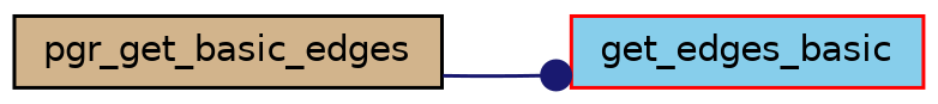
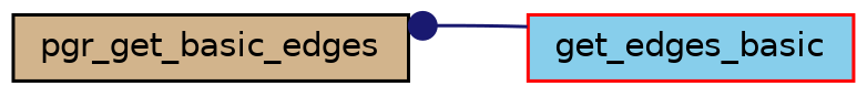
  digraph {
    rankdir=LR
    node [fontname=Helvetica fontsize=10 shape=record style=filled]
    n1 [color=black fillcolor=tan fontcolor=black height=0.2 label=pgr_get_basic_edges width=0.4]
    n2 [color=red fillcolor=skyblue height=0.2 label=get_edges_basic width=0.4]
-   n1 -> n2 [color=midnightblue fontname=Helvetica fontsize=10 labelfontname=Helvetica labelfontsize=10 style=solid arrowhead=dot]
+   n2 -> n1 [color=midnightblue fontname=Helvetica fontsize=10 labelfontname=Helvetica labelfontsize=10 style=solid arrowhead=dot]
  }
